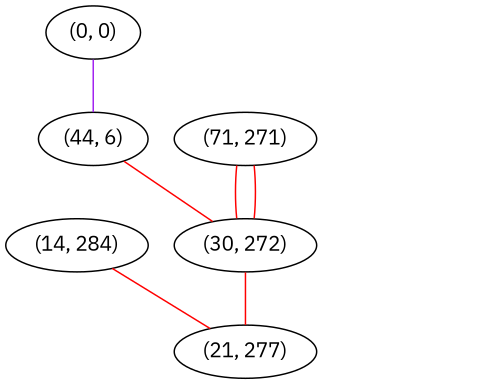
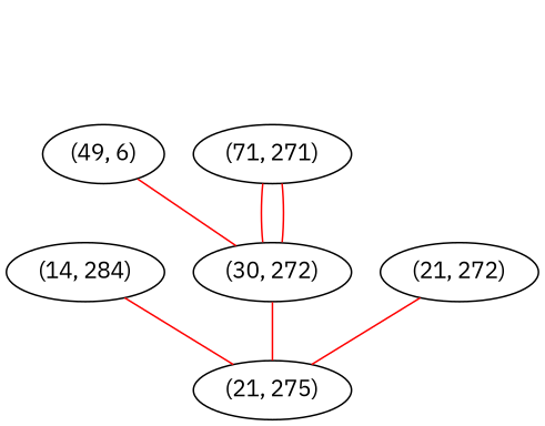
  graph {
    fontname="IBM Plex Sans"
    node [fontname="IBM Plex Sans"]
    edge [color=red fontname="IBM Plex Sans" weight=1]
    "(14, 284)"
-   "(21, 275)" [label="(21, 277)"]
-   "(0, 0)"
-   "(49, 6)" [label="(44, 6)"]
+   "(21, 275)"
+   "(49, 6)"
    "(30, 272)"
+   "(21, 272)"
    n7 [label="(71, 271)"]
    "(14, 284)" -- "(21, 275)"
-   "(0, 0)" -- "(49, 6)" [color=purple weight=4]
    "(49, 6)" -- "(30, 272)"
    "(30, 272)" -- "(21, 275)"
+   "(21, 272)" -- "(21, 275)"
    n7 -- "(30, 272)"
    n7 -- "(30, 272)"
  }
